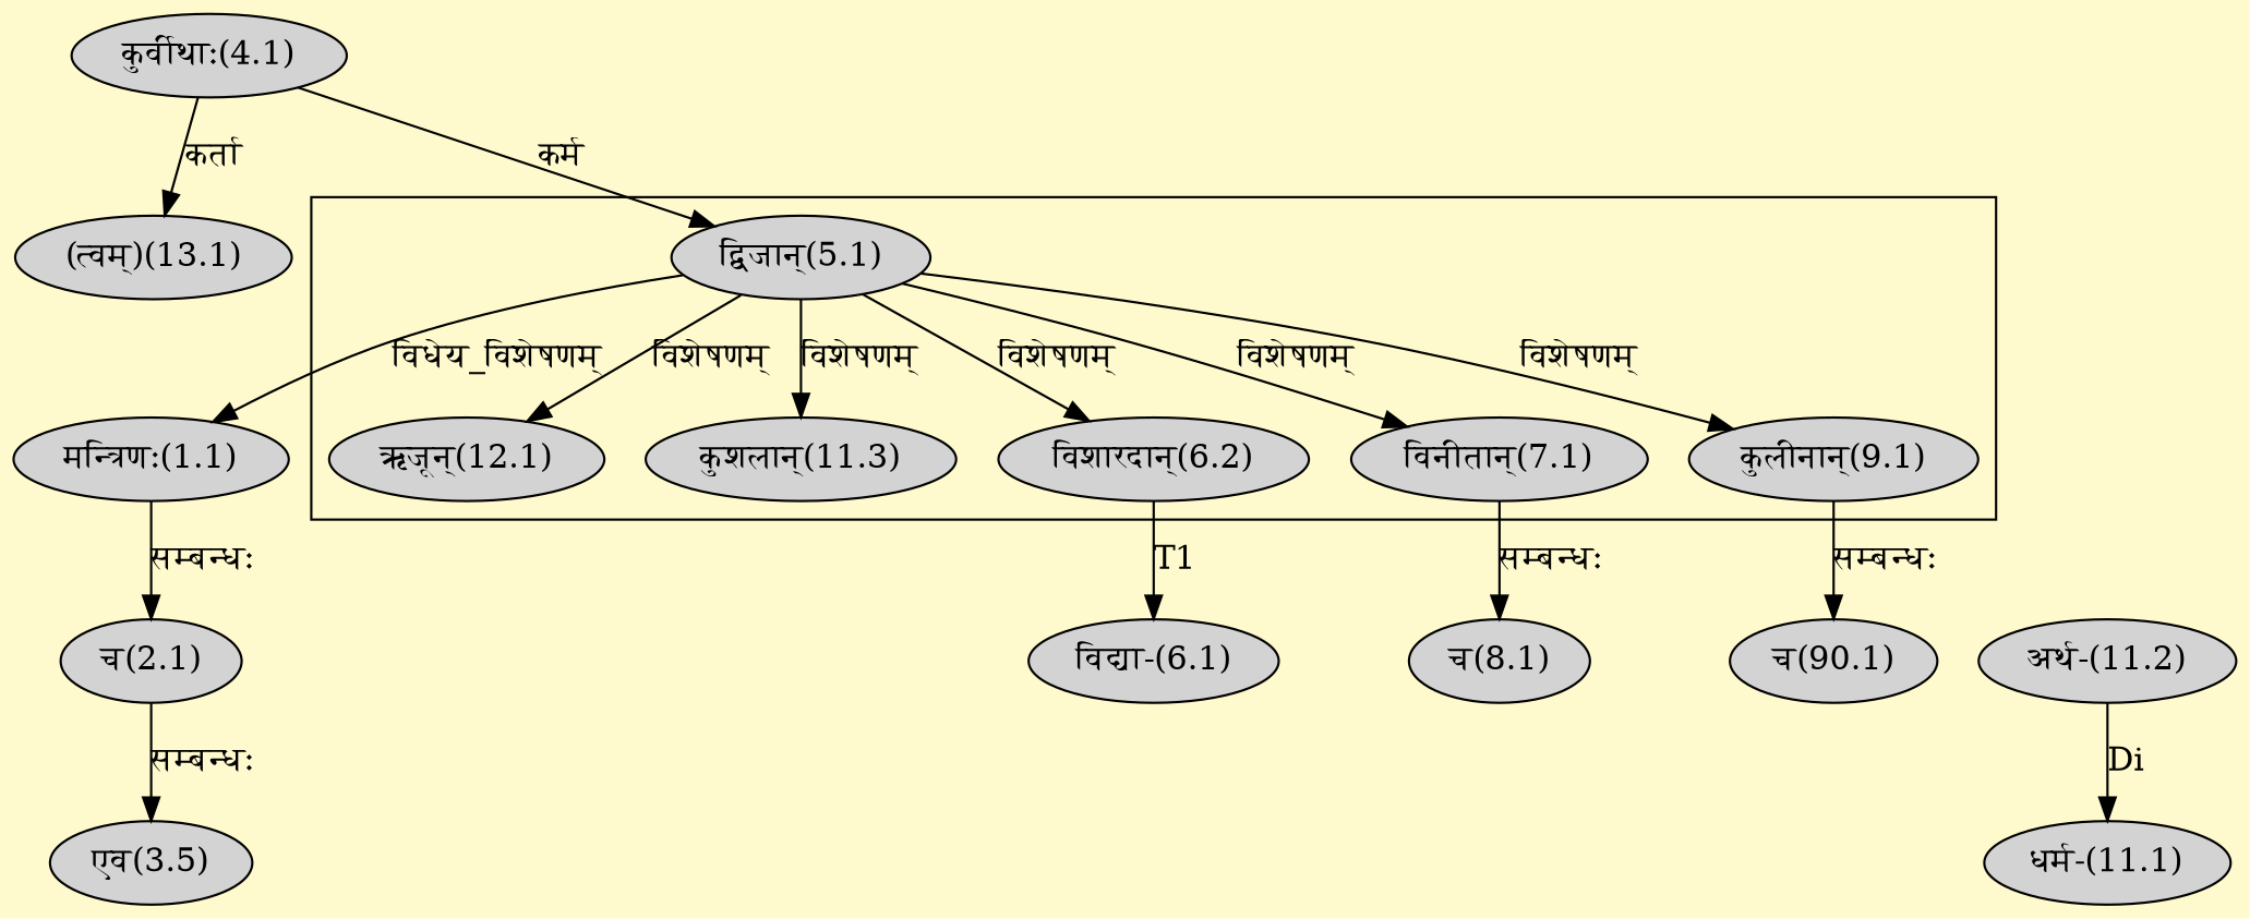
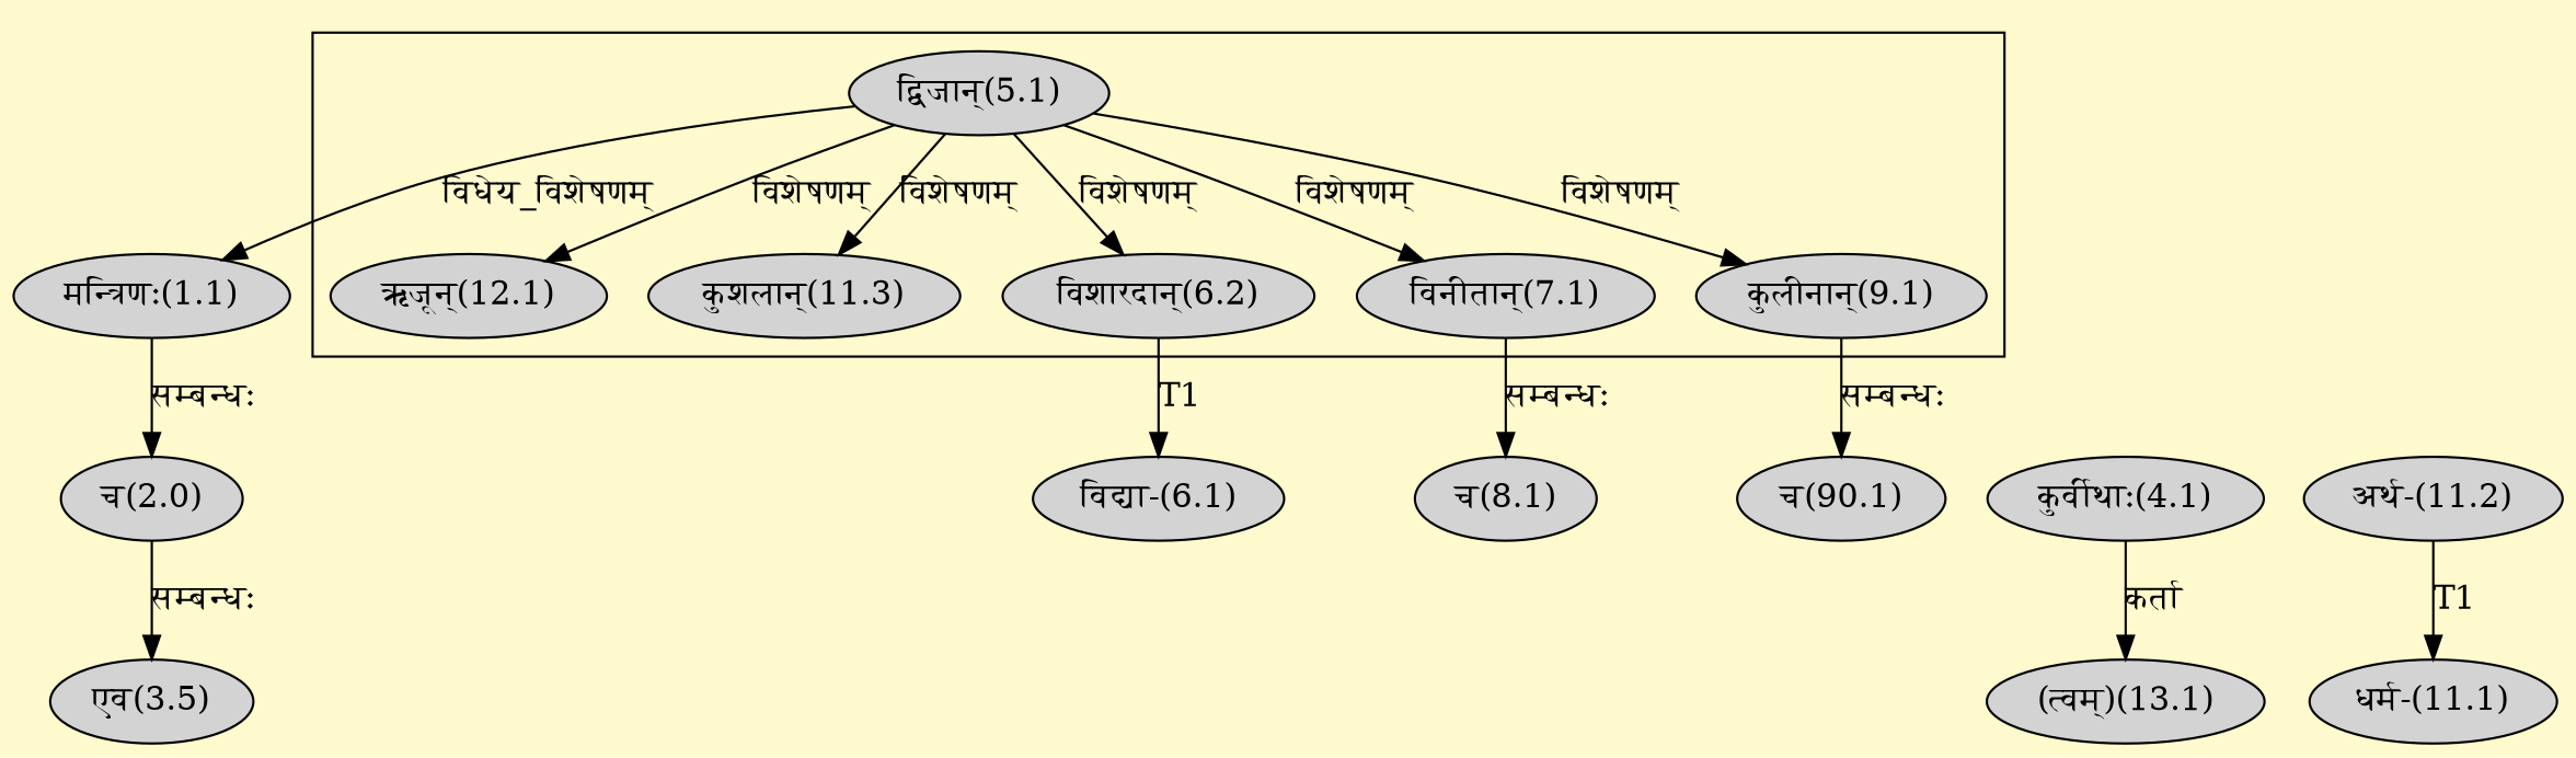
  digraph {
    bgcolor=lemonchiffon1
    compound=true
    rankdir=BT
    node [style=filled]
    edge [dir=back]
    n1 [label="विशारदान्(6.2)"]
    n2 [label="द्विजान्(5.1)"]
    n3 [label="विनीतान्(7.1)"]
    n4 [label="कुलीनान्(9.1)"]
    n5 [label="कुशलान्(11.3)"]
    n6 [label="ऋजून्(12.1)"]
    n7 [label="कुर्वीथाः(4.1)"]
    n8 [label="मन्त्रिणः(1.1)"]
-   n9 [label="च(2.1)"]
+   n9 [label="च(2.0)"]
    n10 [label="एव(3.5)"]
    n11 [label="(त्वम्)(13.1)"]
    n12 [label="विद्या-(6.1)"]
    n13 [label="च(8.1)"]
    n14 [label="च(90.1)"]
    n15 [label="धर्म-(11.1)"]
    n16 [label="अर्थ-(11.2)"]
    subgraph cluster_1 {
      n1
      n2
      n3
      n4
      n5
      n6
    }
    n1 -> n2 [label="विशेषणम्"]
-   n2 -> n7 [label="कर्म"]
    n3 -> n2 [label="विशेषणम्"]
    n4 -> n2 [label="विशेषणम्"]
    n5 -> n2 [label="विशेषणम्"]
    n6 -> n2 [label="विशेषणम्"]
    n8 -> n2 [label="विधेय_विशेषणम्"]
    n9 -> n8 [label="सम्बन्धः"]
    n10 -> n9 [label="सम्बन्धः"]
    n11 -> n7 [label="कर्ता"]
    n12 -> n1 [label=T1]
    n13 -> n3 [label="सम्बन्धः"]
    n14 -> n4 [label="सम्बन्धः"]
-   n15 -> n16 [label=Di]
+   n15 -> n16 [label=T1]
  }
